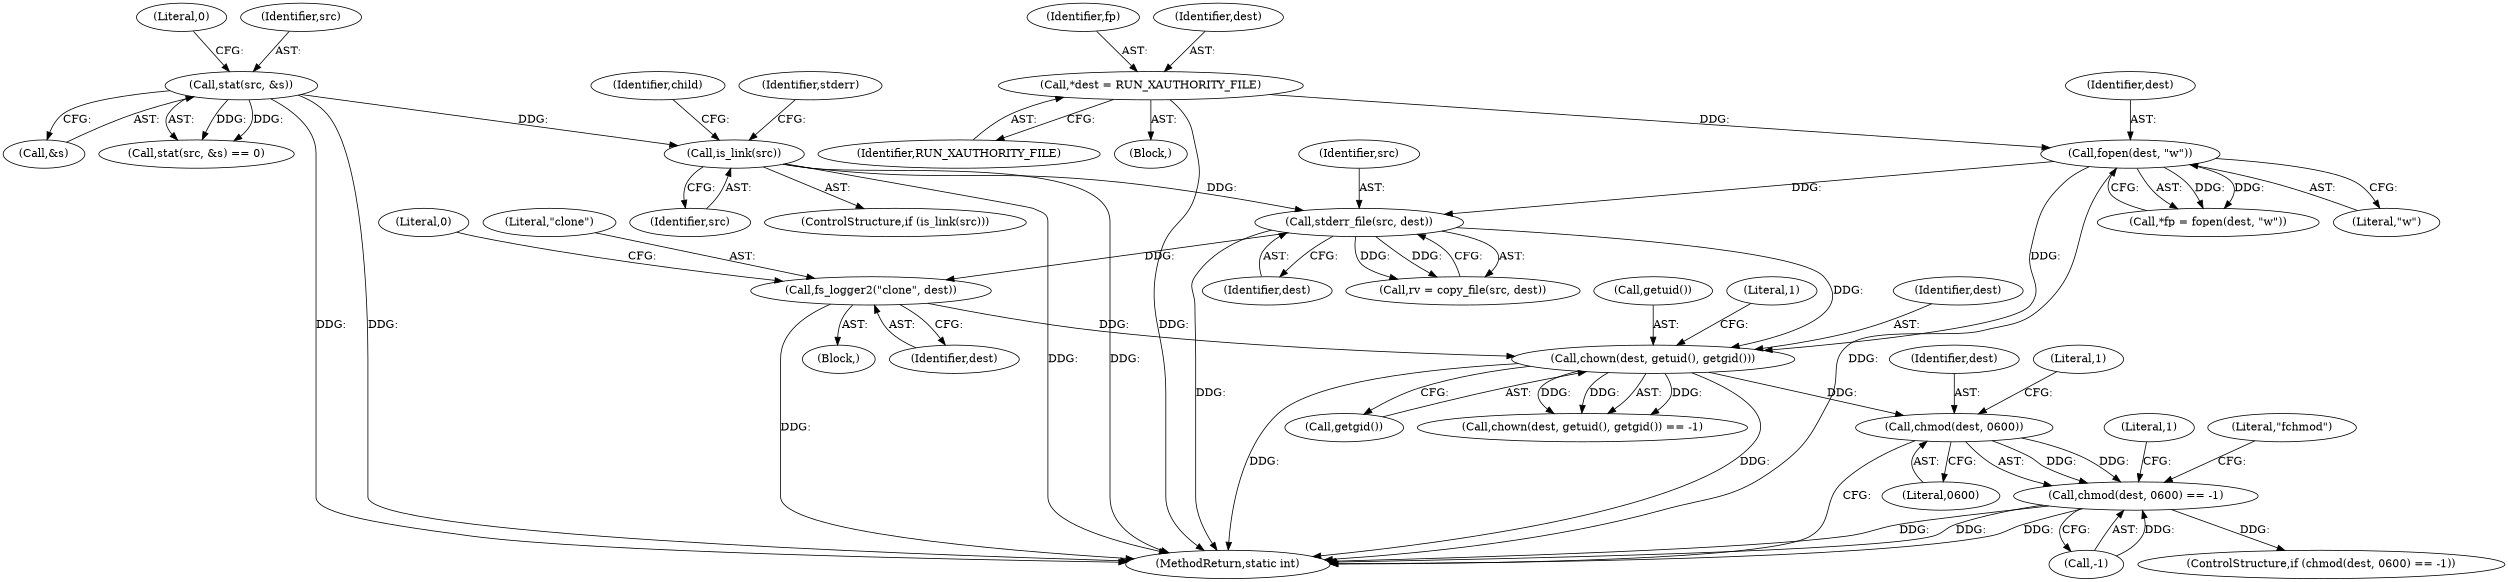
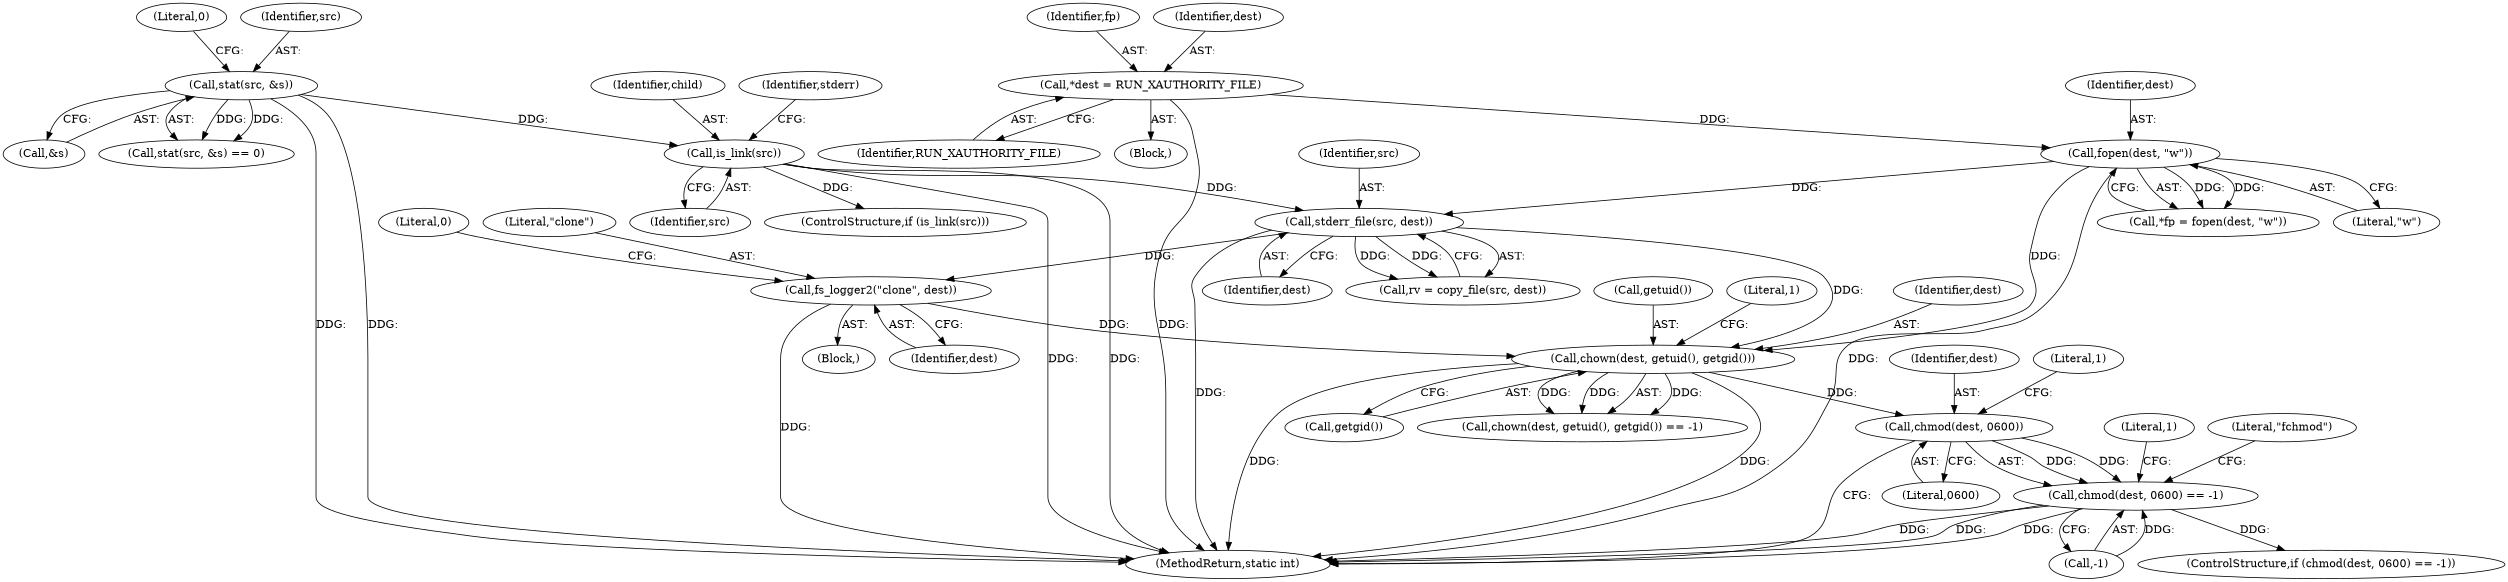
  digraph {
    n1 [label="(Call,chmod(dest, 0600))"]
    n2 [label="(Call,chmod(dest, 0600) == -1)"]
    n3 [label="(Literal,0600)"]
    n4 [label="(MethodReturn,static int)"]
    n5 [label="(Call,-1)"]
    n6 [label="(ControlStructure,if (chmod(dest, 0600) == -1))"]
    n7 [label="(Call,chown(dest, getuid(), getgid()))"]
    n8 [label="(Call,getgid())"]
    n9 [label="(Call,chown(dest, getuid(), getgid()) == -1)"]
    n10 [label="(Call,stderr_file(src, dest))"]
    n11 [label="(Call,fs_logger2(\"clone\", dest))"]
    n12 [label="(Identifier,dest)"]
    n13 [label="(Call,rv = copy_file(src, dest))"]
    n14 [label="(Block,)"]
    n15 [label="(Identifier,dest)"]
    n16 [label="(Call,is_link(src))"]
    n17 [label="(Identifier,src)"]
    n18 [label="(ControlStructure,if (is_link(src)))"]
    n19 [label="(Call,stat(src, &s))"]
    n20 [label="(Call,&s)"]
    n21 [label="(Call,stat(src, &s) == 0)"]
    n22 [label="(Call,fopen(dest, \"w\"))"]
    n23 [label="(Call,*fp = fopen(dest, \"w\"))"]
    n24 [label="(Literal,\"w\")"]
    n25 [label="(Call,*dest = RUN_XAUTHORITY_FILE)"]
    n26 [label="(Identifier,RUN_XAUTHORITY_FILE)"]
    n27 [label="(Block,)"]
    n28 [label="(Identifier,dest)"]
    n29 [label="(Identifier,dest)"]
    n30 [label="(Identifier,child)"]
    n31 [label="(Identifier,fp)"]
    n32 [label="(Literal,0)"]
    n33 [label="(Literal,1)"]
    n34 [label="(Literal,\"clone\")"]
    n35 [label="(Literal,1)"]
    n36 [label="(Call,getuid())"]
    n37 [label="(Literal,0)"]
    n38 [label="(Identifier,stderr)"]
    n39 [label="(Literal,\"fchmod\")"]
    n40 [label="(Identifier,dest)"]
    n41 [label="(Identifier,src)"]
    n42 [label="(Identifier,dest)"]
    n43 [label="(Literal,1)"]
    n44 [label="(Identifier,src)"]
    n1 -> n2 [label="AST: "]
    n1 -> n2 [label="DDG: "]
    n1 -> n2 [label="DDG: "]
    n1 -> n3 [label="CFG: "]
    n1 -> n4 [label="CFG: "]
    n2 -> n4 [label="DDG: "]
    n2 -> n4 [label="DDG: "]
    n2 -> n4 [label="DDG: "]
    n2 -> n5 [label="CFG: "]
    n2 -> n6 [label="DDG: "]
    n3 -> n1 [label="AST: "]
    n5 -> n2 [label="AST: "]
    n5 -> n2 [label="DDG: "]
    n7 -> n1 [label="DDG: "]
    n7 -> n4 [label="DDG: "]
    n7 -> n4 [label="DDG: "]
    n7 -> n8 [label="CFG: "]
    n7 -> n9 [label="AST: "]
    n7 -> n9 [label="DDG: "]
    n7 -> n9 [label="DDG: "]
    n7 -> n9 [label="DDG: "]
    n8 -> n7 [label="AST: "]
    n10 -> n4 [label="DDG: "]
    n10 -> n7 [label="DDG: "]
    n10 -> n11 [label="DDG: "]
    n10 -> n12 [label="CFG: "]
    n10 -> n13 [label="AST: "]
    n10 -> n13 [label="DDG: "]
    n10 -> n13 [label="DDG: "]
    n11 -> n4 [label="DDG: "]
    n11 -> n7 [label="DDG: "]
    n11 -> n14 [label="AST: "]
    n11 -> n15 [label="CFG: "]
    n12 -> n10 [label="AST: "]
    n13 -> n10 [label="CFG: "]
    n15 -> n11 [label="AST: "]
    n16 -> n4 [label="DDG: "]
    n16 -> n4 [label="DDG: "]
    n16 -> n10 [label="DDG: "]
    n16 -> n17 [label="CFG: "]
-   n16 -> n18 [label="AST: "]
+   n16 -> n18 [label="DDG: "]
    n17 -> n16 [label="AST: "]
    n19 -> n4 [label="DDG: "]
    n19 -> n4 [label="DDG: "]
    n19 -> n16 [label="DDG: "]
    n19 -> n20 [label="CFG: "]
    n19 -> n21 [label="AST: "]
    n19 -> n21 [label="DDG: "]
    n19 -> n21 [label="DDG: "]
    n20 -> n19 [label="AST: "]
    n22 -> n4 [label="DDG: "]
    n22 -> n7 [label="DDG: "]
    n22 -> n10 [label="DDG: "]
    n22 -> n23 [label="AST: "]
    n22 -> n23 [label="DDG: "]
    n22 -> n23 [label="DDG: "]
    n22 -> n24 [label="CFG: "]
    n23 -> n22 [label="CFG: "]
    n24 -> n22 [label="AST: "]
    n25 -> n4 [label="DDG: "]
    n25 -> n22 [label="DDG: "]
    n25 -> n26 [label="CFG: "]
    n25 -> n27 [label="AST: "]
    n26 -> n25 [label="AST: "]
    n28 -> n7 [label="AST: "]
    n29 -> n1 [label="AST: "]
-   n30 -> n16 [label="CFG: "]
+   n30 -> n16 [label="AST: "]
    n31 -> n25 [label="AST: "]
    n32 -> n11 [label="CFG: "]
    n33 -> n1 [label="CFG: "]
    n34 -> n11 [label="AST: "]
    n35 -> n2 [label="CFG: "]
    n36 -> n7 [label="AST: "]
    n37 -> n19 [label="CFG: "]
    n38 -> n16 [label="CFG: "]
    n39 -> n2 [label="CFG: "]
    n40 -> n22 [label="AST: "]
    n41 -> n19 [label="AST: "]
    n42 -> n25 [label="AST: "]
    n43 -> n7 [label="CFG: "]
    n44 -> n10 [label="AST: "]
  }
